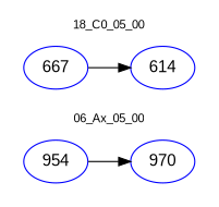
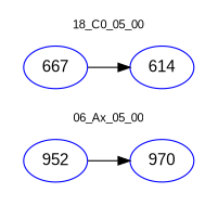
  digraph {
    fontname="Liberation Sans"
    rankdir=LR
    node [color=blue fontname="Liberation Sans"]
    edge [color=black fontname="Liberation Sans"]
-   n1 [label=954]
+   n1 [label=952]
    n2 [label=970]
    n3 [label=667]
    n4 [label=614]
    subgraph cluster_1 {
      color=white
      fontsize=10
      label="06_Ax_05_00"
      n1
      n2
    }
    subgraph cluster_2 {
      color=white
      fontsize=10
      label="18_C0_05_00"
      n3
      n4
    }
    n1 -> n2
    n3 -> n4
  }
